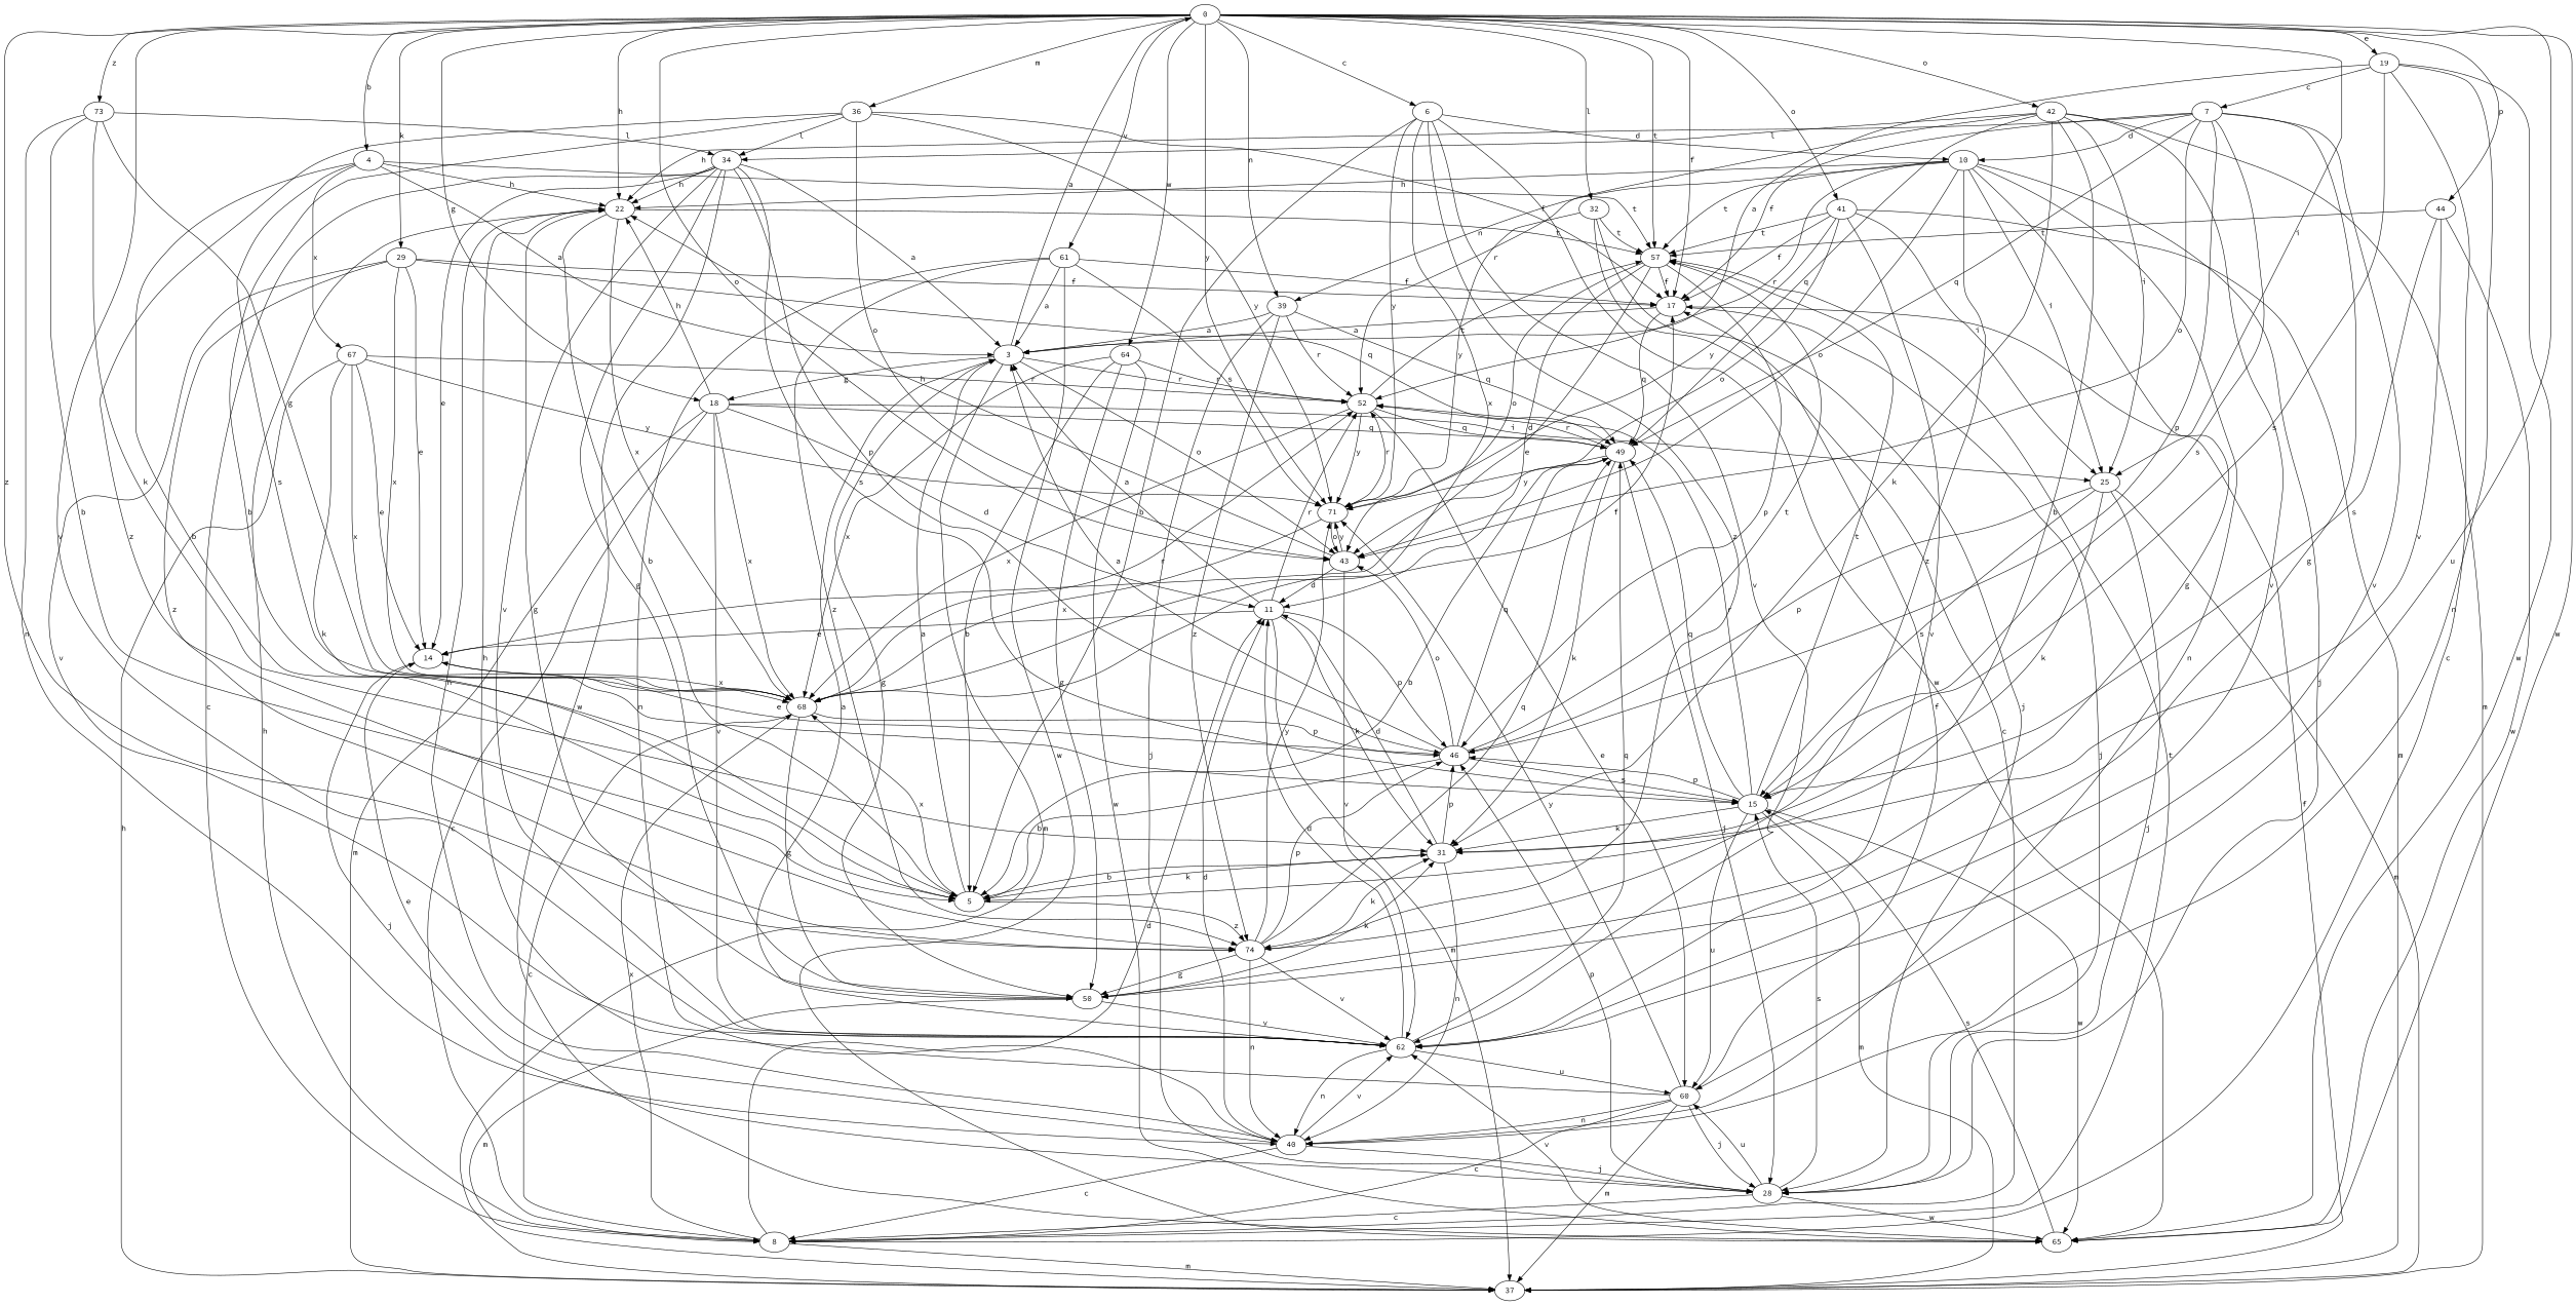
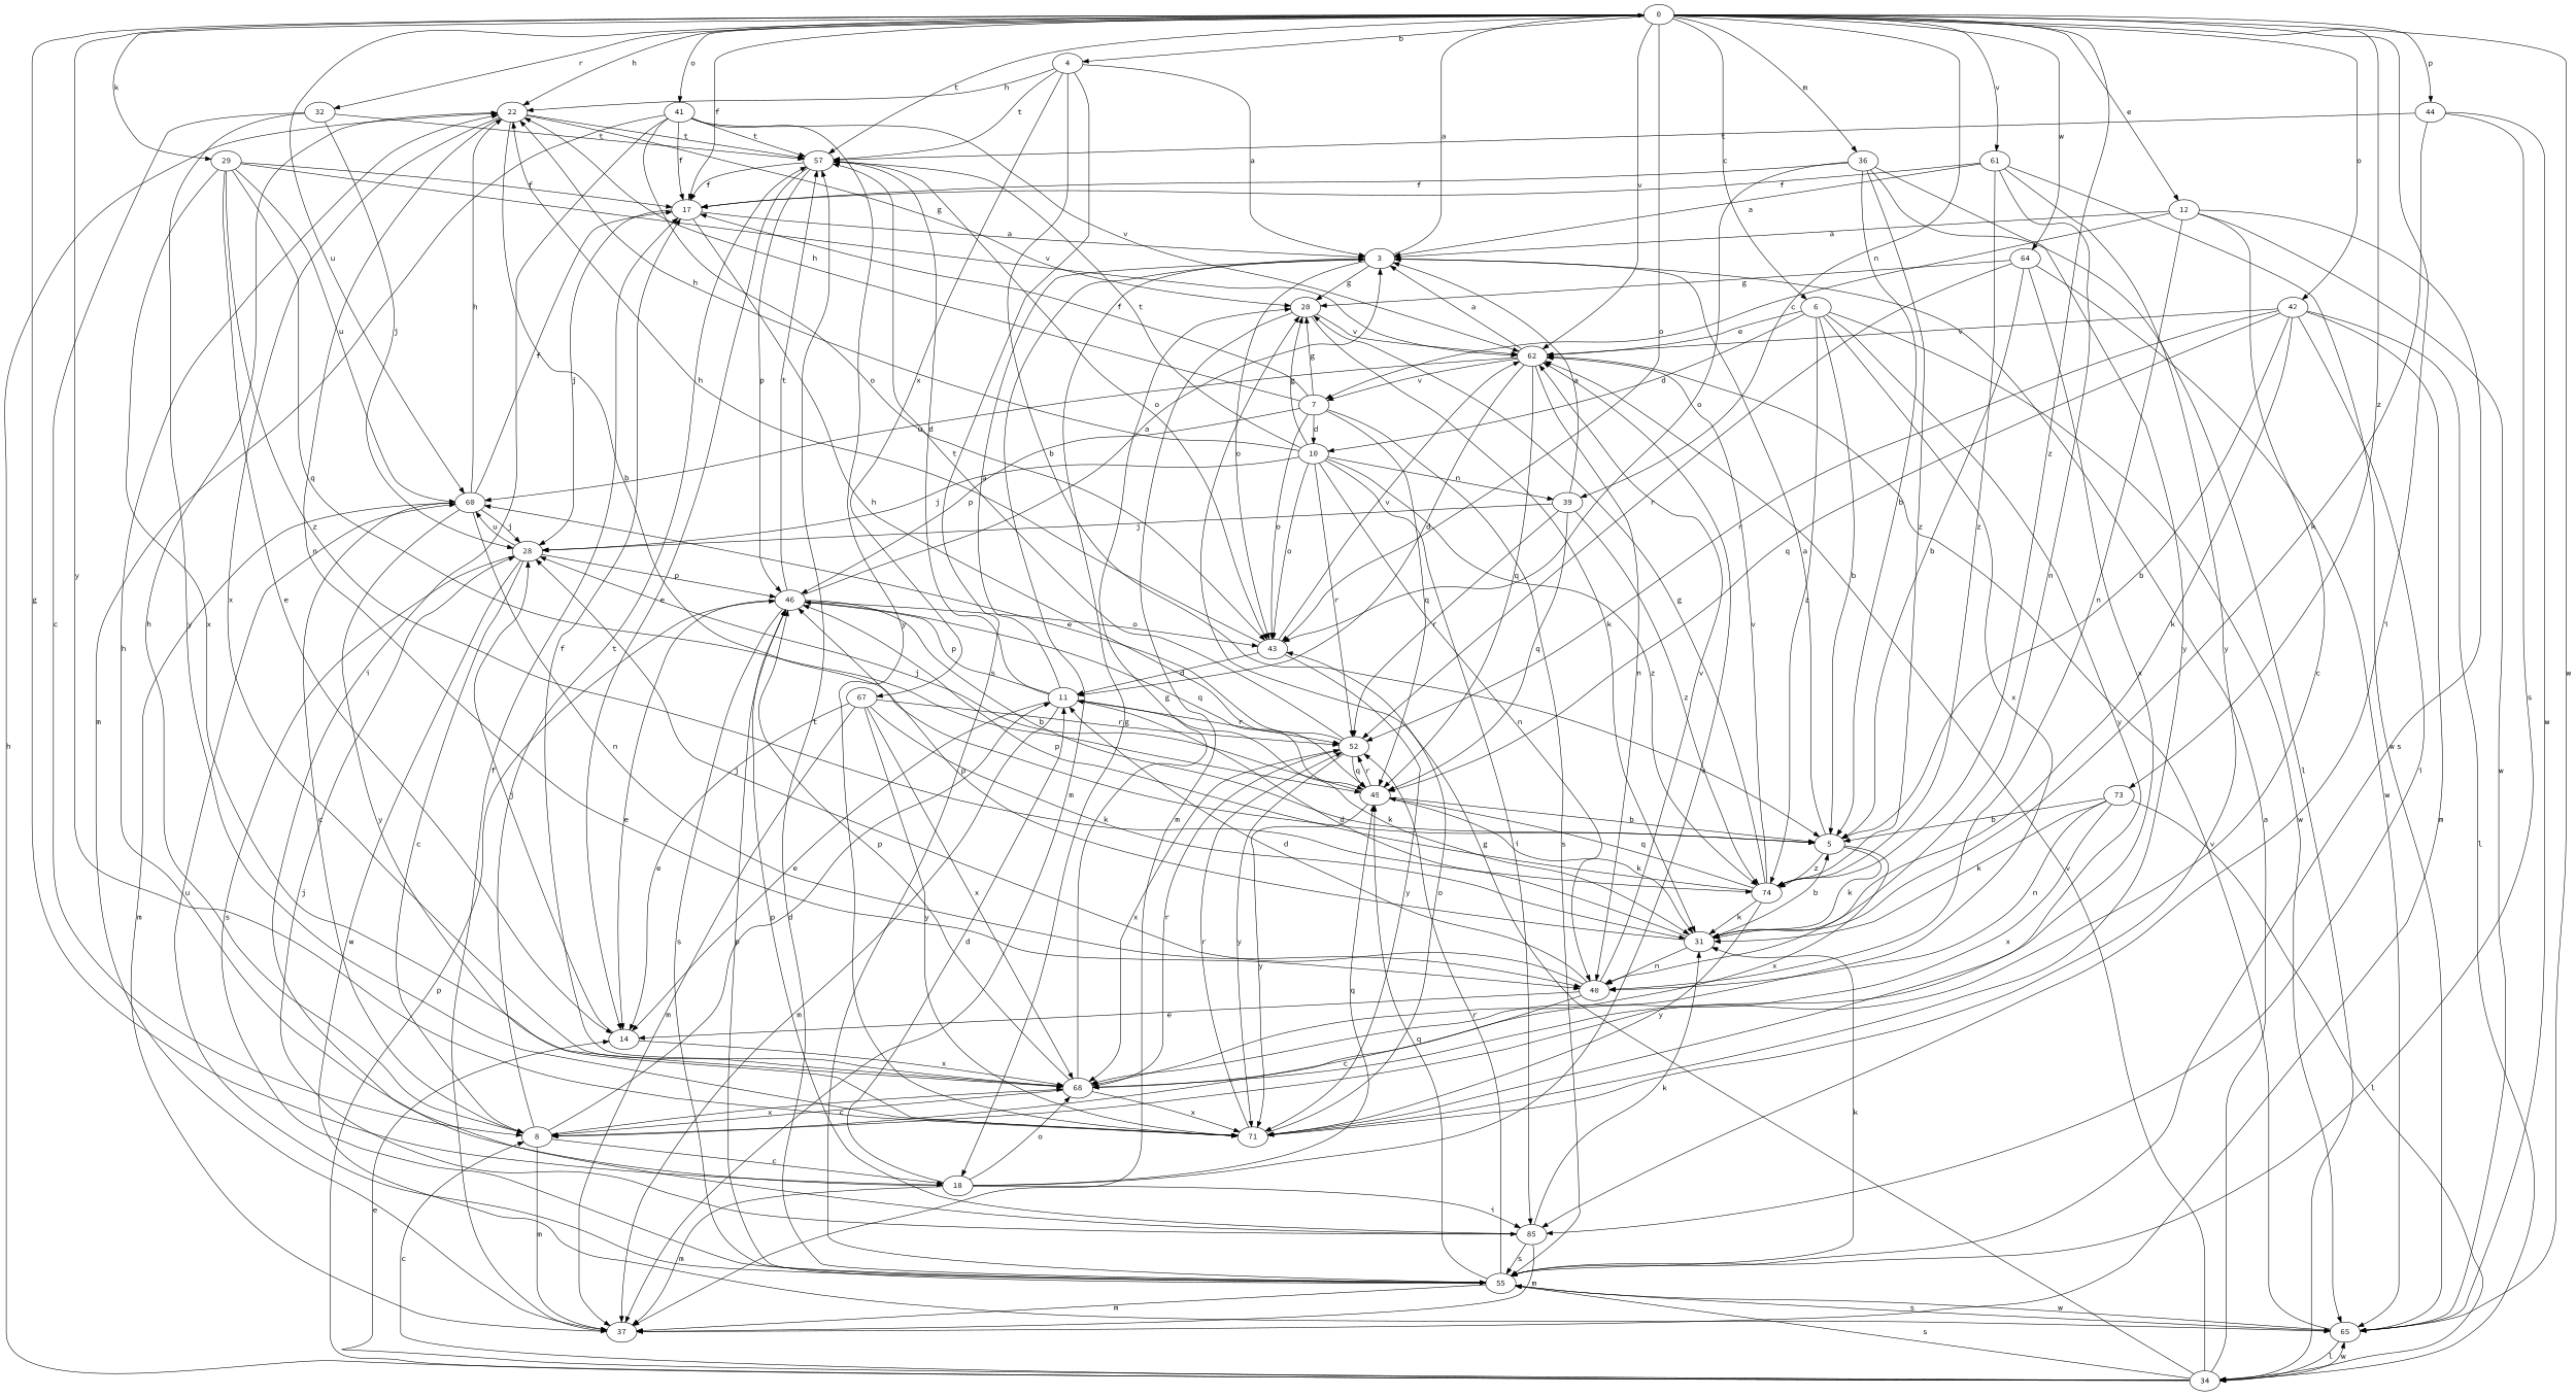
  strict digraph {
    fontname="Source Code Pro"
    node [fontname="Source Code Pro"]
    edge [fontname="Source Code Pro"]
    0
    4
    6
-   12 [label=19]
+   12
    17
    18
    22
-   25
+   25 [label=85]
    29
    32
    36
    39
    41
    42
    43
    44
    57
    60
    61
    62
    64
    65
    71
    73
    74
    3
    5
-   55 [label=15]
+   55
    67
    68
    10
    7
    8
    40
    49
    28
    37
    11
-   20 [label=50]
+   20
    31
    46
    14
    34
    52
    0 -> 4 [label=b]
    0 -> 6 [label=c]
    0 -> 12 [label=e]
    0 -> 17 [label=f]
    0 -> 18 [label=g]
    0 -> 22 [label=h]
    0 -> 25 [label=i]
    0 -> 29 [label=k]
-   0 -> 32 [label=l]
+   0 -> 32 [label=r]
    0 -> 36 [label=m]
    0 -> 39 [label=n]
    0 -> 41 [label=o]
    0 -> 42 [label=o]
    0 -> 43 [label=o]
    0 -> 44 [label=p]
    0 -> 57 [label=t]
    0 -> 60 [label=u]
    0 -> 61 [label=v]
    0 -> 62 [label=v]
    0 -> 64 [label=w]
    0 -> 65 [label=w]
    0 -> 71 [label=y]
    0 -> 73 [label=z]
    0 -> 74 [label=z]
    4 -> 22 [label=h]
    4 -> 57 [label=t]
    4 -> 3 [label=a]
    4 -> 5 [label=b]
    4 -> 55 [label=s]
    4 -> 67 [label=x]
-   6 -> 62 [label=v]
+   6 -> 62 [label=e]
    6 -> 65 [label=w]
    6 -> 71 [label=y]
    6 -> 74 [label=z]
    6 -> 5 [label=b]
    6 -> 68 [label=x]
    6 -> 10 [label=d]
    12 -> 65 [label=w]
    12 -> 3 [label=a]
    12 -> 55 [label=s]
    12 -> 7 [label=c]
    12 -> 8 [label=c]
    12 -> 40 [label=n]
    17 -> 3 [label=a]
-   17 -> 49 [label=q]
+   17 -> 49 [label=h]
    17 -> 28 [label=j]
    18 -> 22 [label=h]
    18 -> 25 [label=i]
    18 -> 62 [label=v]
-   18 -> 68 [label=x]
-   18 -> 8 [label=c]
+   18 -> 68 [label=o]
+   8 -> 18 [label=c]
    18 -> 49 [label=q]
    18 -> 37 [label=m]
    18 -> 11 [label=d]
    22 -> 57 [label=t]
    22 -> 5 [label=b]
    22 -> 68 [label=x]
    22 -> 40 [label=n]
    22 -> 20 [label=g]
    25 -> 55 [label=s]
    25 -> 28 [label=j]
    25 -> 37 [label=m]
    25 -> 31 [label=k]
    25 -> 46 [label=p]
    29 -> 17 [label=f]
+   29 -> 60 [label=u]
    29 -> 62 [label=v]
    29 -> 74 [label=z]
    29 -> 68 [label=x]
    29 -> 49 [label=q]
    29 -> 14 [label=e]
    32 -> 57 [label=t]
    32 -> 71 [label=y]
    32 -> 8 [label=c]
    32 -> 28 [label=j]
    36 -> 17 [label=f]
    36 -> 43 [label=o]
    36 -> 71 [label=y]
    36 -> 74 [label=z]
    36 -> 5 [label=b]
    36 -> 34 [label=l]
    39 -> 74 [label=z]
    39 -> 3 [label=a]
    39 -> 49 [label=q]
    39 -> 28 [label=j]
    39 -> 52 [label=r]
    41 -> 17 [label=f]
    41 -> 25 [label=i]
    41 -> 43 [label=o]
    41 -> 57 [label=t]
    41 -> 62 [label=v]
    41 -> 71 [label=y]
    41 -> 37 [label=m]
    42 -> 25 [label=i]
    42 -> 62 [label=v]
    42 -> 5 [label=b]
    42 -> 49 [label=q]
    42 -> 37 [label=m]
    42 -> 31 [label=k]
    42 -> 34 [label=l]
    42 -> 52 [label=r]
    43 -> 22 [label=h]
    43 -> 62 [label=v]
    43 -> 71 [label=y]
    43 -> 11 [label=d]
    44 -> 57 [label=t]
    44 -> 65 [label=w]
    44 -> 55 [label=s]
-   44 -> 31 [label=v]
+   44 -> 31 [label=k]
    57 -> 17 [label=f]
    57 -> 43 [label=o]
-   57 -> 11 [label=d]
+   11 -> 57 [label=d]
    57 -> 46 [label=p]
    57 -> 14 [label=e]
    60 -> 17 [label=f]
    60 -> 22 [label=h]
    60 -> 71 [label=y]
    60 -> 8 [label=c]
    60 -> 40 [label=n]
    60 -> 28 [label=j]
    60 -> 37 [label=m]
    61 -> 17 [label=f]
    61 -> 65 [label=w]
-   61 -> 71 [label=s]
+   61 -> 71 [label=y]
    61 -> 74 [label=z]
    61 -> 3 [label=a]
    61 -> 40 [label=n]
    62 -> 60 [label=u]
    62 -> 3 [label=a]
    62 -> 40 [label=n]
    62 -> 49 [label=q]
    62 -> 11 [label=d]
    64 -> 65 [label=w]
    64 -> 5 [label=b]
    64 -> 68 [label=x]
    64 -> 20 [label=g]
    64 -> 52 [label=r]
    65 -> 62 [label=v]
    65 -> 55 [label=s]
+   65 -> 34 [label=l]
    71 -> 43 [label=o]
-   71 -> 68 [label=x]
+   68 -> 71 [label=x]
    71 -> 52 [label=r]
    73 -> 5 [label=b]
-   73 -> 68 [label=g]
+   73 -> 68 [label=x]
    73 -> 40 [label=n]
    73 -> 31 [label=k]
    73 -> 34 [label=l]
    74 -> 62 [label=v]
    74 -> 71 [label=y]
-   74 -> 40 [label=n]
    74 -> 49 [label=q]
    74 -> 20 [label=g]
    74 -> 31 [label=k]
    74 -> 46 [label=p]
    3 -> 0 [label=a]
    3 -> 18 [label=g]
    3 -> 43 [label=o]
    3 -> 37 [label=m]
    3 -> 20 [label=g]
-   3 -> 52 [label=r]
    5 -> 74 [label=z]
    5 -> 3 [label=a]
    5 -> 68 [label=x]
    5 -> 31 [label=k]
    55 -> 57 [label=t]
    55 -> 60 [label=u]
    55 -> 65 [label=w]
    55 -> 49 [label=q]
    55 -> 37 [label=m]
    55 -> 31 [label=k]
    55 -> 46 [label=p]
    55 -> 52 [label=r]
    67 -> 71 [label=y]
    67 -> 68 [label=x]
-   67 -> 37 [label=h]
-   67 -> 5 [label=k]
+   67 -> 37 [label=m]
+   67 -> 31 [label=k]
    67 -> 14 [label=e]
    67 -> 52 [label=r]
    68 -> 17 [label=f]
    68 -> 8 [label=c]
    68 -> 20 [label=g]
    68 -> 46 [label=p]
    68 -> 52 [label=r]
    10 -> 22 [label=h]
    10 -> 25 [label=i]
    10 -> 39 [label=n]
    10 -> 43 [label=o]
    10 -> 57 [label=t]
    10 -> 74 [label=z]
    10 -> 40 [label=n]
    10 -> 28 [label=j]
    10 -> 20 [label=g]
    10 -> 52 [label=r]
    7 -> 17 [label=f]
    7 -> 22 [label=h]
    7 -> 43 [label=o]
-   7 -> 62 [label=v]
+   62 -> 7 [label=v]
    7 -> 55 [label=s]
    7 -> 10 [label=d]
    7 -> 49 [label=q]
    7 -> 20 [label=g]
    7 -> 46 [label=p]
    8 -> 22 [label=h]
    8 -> 57 [label=t]
    8 -> 68 [label=x]
    8 -> 37 [label=m]
    8 -> 11 [label=d]
    40 -> 62 [label=v]
    40 -> 8 [label=c]
    40 -> 28 [label=j]
    40 -> 11 [label=d]
    40 -> 14 [label=e]
    49 -> 71 [label=y]
    49 -> 5 [label=b]
    49 -> 28 [label=j]
    49 -> 31 [label=k]
    49 -> 52 [label=r]
    28 -> 60 [label=u]
    28 -> 65 [label=w]
    28 -> 55 [label=s]
    28 -> 8 [label=c]
    28 -> 46 [label=p]
    37 -> 17 [label=f]
    11 -> 3 [label=a]
    11 -> 37 [label=m]
    11 -> 31 [label=k]
    11 -> 46 [label=p]
    11 -> 14 [label=e]
    11 -> 52 [label=r]
    20 -> 62 [label=v]
    20 -> 37 [label=m]
    20 -> 31 [label=k]
    31 -> 5 [label=b]
    31 -> 40 [label=n]
    31 -> 11 [label=d]
    31 -> 46 [label=p]
    46 -> 43 [label=o]
    46 -> 57 [label=t]
    46 -> 3 [label=a]
    46 -> 5 [label=b]
    46 -> 55 [label=s]
    46 -> 49 [label=q]
    46 -> 14 [label=e]
    14 -> 68 [label=x]
    14 -> 28 [label=j]
    34 -> 22 [label=h]
    34 -> 62 [label=v]
    34 -> 65 [label=w]
    34 -> 3 [label=a]
    34 -> 55 [label=s]
    34 -> 8 [label=c]
    34 -> 20 [label=g]
    34 -> 46 [label=p]
    34 -> 14 [label=e]
    52 -> 57 [label=t]
    52 -> 60 [label=e]
    52 -> 71 [label=y]
    52 -> 68 [label=x]
    52 -> 49 [label=q]
  }
